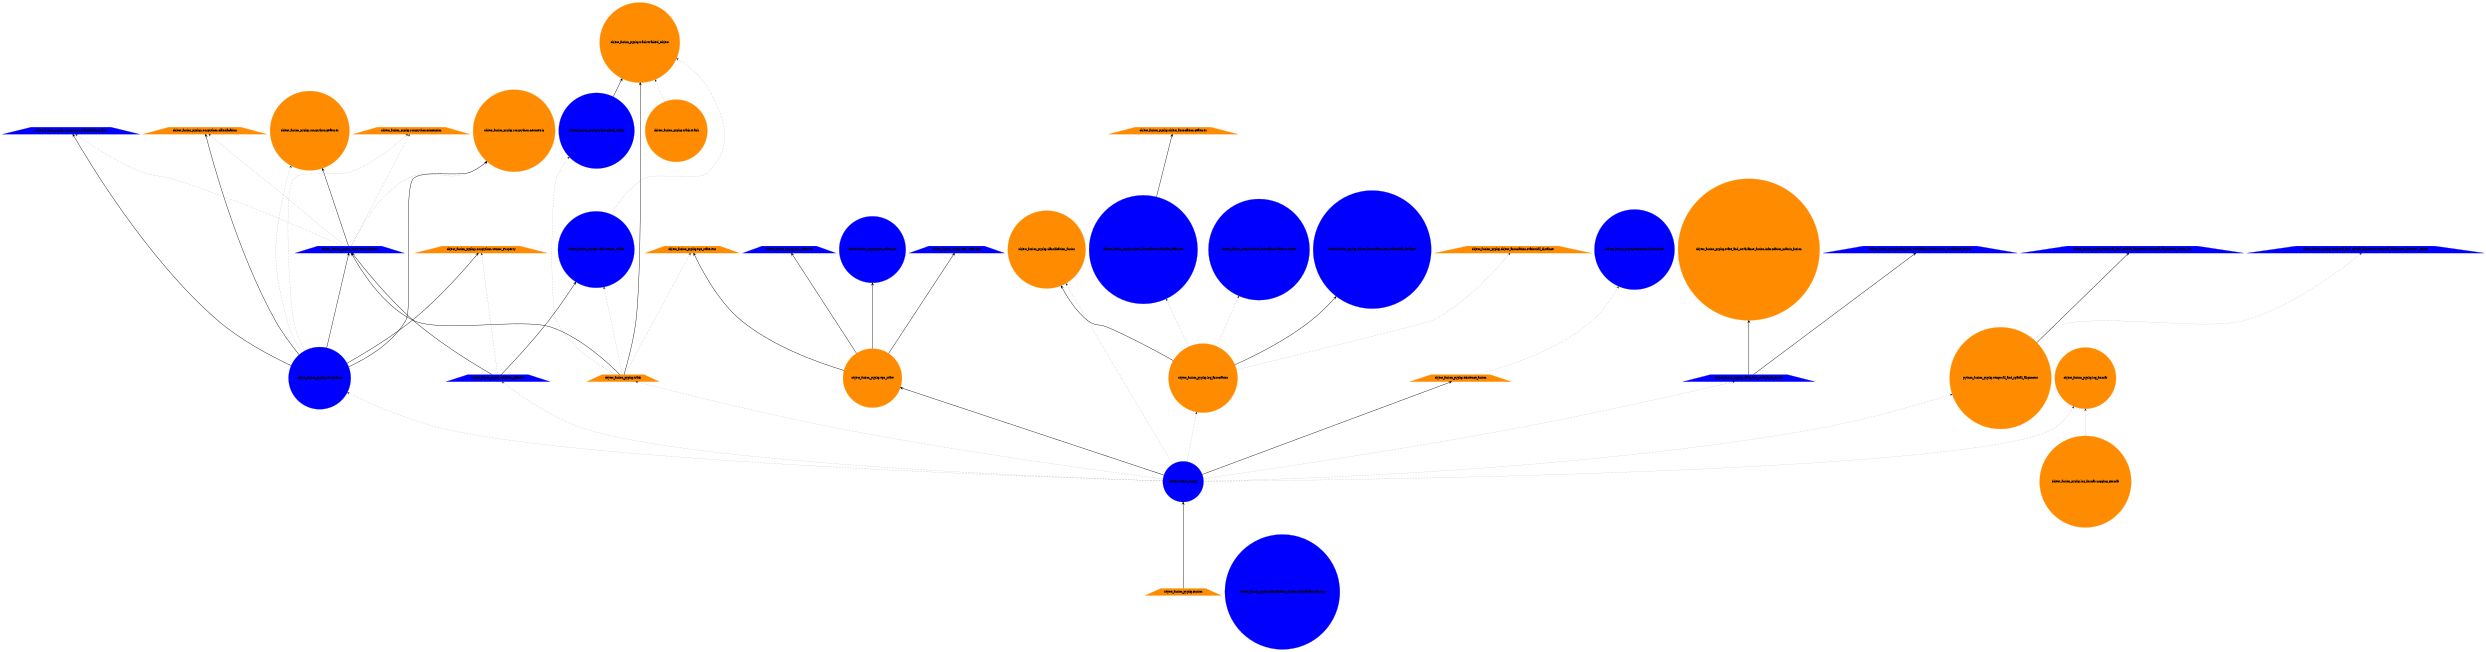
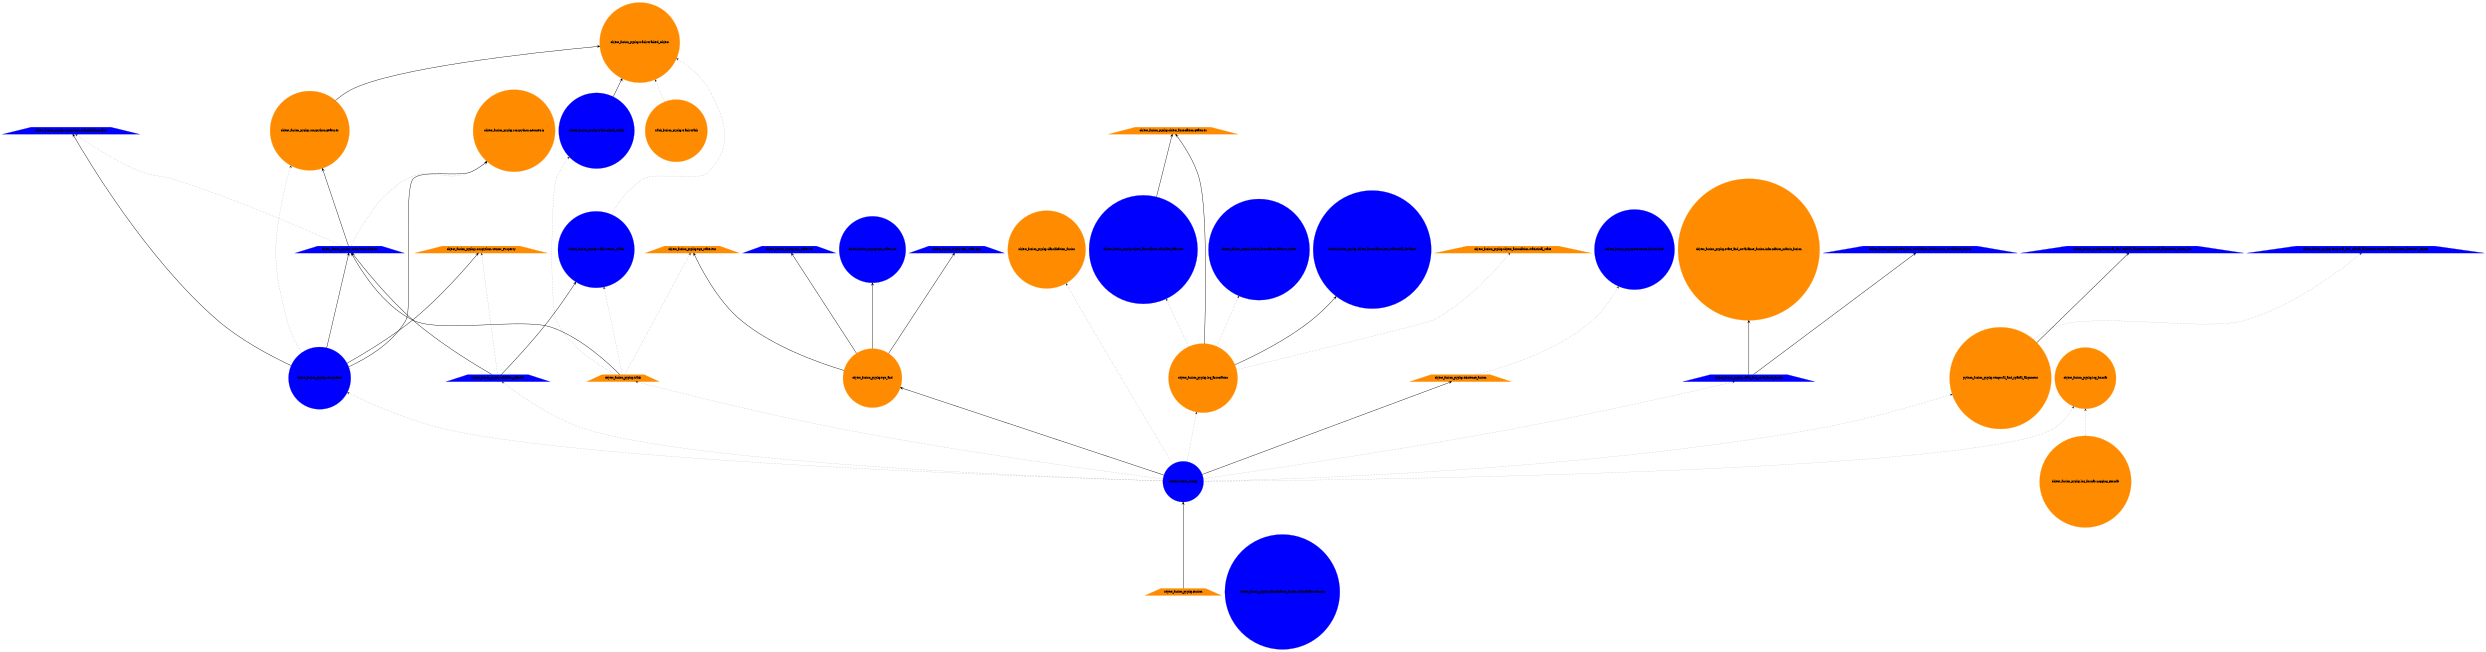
  digraph {
    rankdir=BT
    node [color=darkorange shape=circle style=filled]
    edge [arrowhead=open arrowtail=none style=dotted]
    n1 [color=blue label=object_fusion_pypkg]
    n2 [color=blue label="object_fusion_pypkg.Callback_Handler" shape=trapezium]
    n3 [label="object_fusion_pypkg.classification_fusion"]
-   n4 [label="object_fusion_pypkg.ego_state"]
+   n4 [label="object_fusion_pypkg.ego_and"]
    n5 [label="object_fusion_pypkg.existence_fusion" shape=trapezium]
    n6 [label="object_fusion_pypkg.log_format"]
    n7 [label="object_fusion_pypkg.log_association"]
    n8 [color=blue label="object_fusion_pypkg.ros2python"]
    n9 [color=blue label="object_fusion_pypkg.state_and_covariance_fusion" shape=trapezium]
    n10 [label="python_fusion_pypkg.temporal_and_spatial_alignment"]
    n11 [label="object_fusion_pypkg.track" shape=trapezium]
    n12 [color=blue label="object_fusion_pypkg.ros2python.Objects" shape=trapezium]
    n13 [label="object_fusion_pypkg.ros2python.Sensor_Property" shape=trapezium]
    n14 [color=blue label="object_fusion_pypkg.track.Sensor_Track"]
    n15 [color=blue label="object_fusion_pypkg.ego_state.Acc"]
    n16 [color=blue label="object_fusion_pypkg.ego_state.Ego" shape=trapezium]
    n17 [label="object_fusion_pypkg.ego_state.Pos" shape=trapezium]
    n18 [color=blue label="object_fusion_pypkg.ego_state.Vel" shape=trapezium]
    n19 [color=blue label="object_fusion_pypkg.existence_fusion.fuse"]
    n20 [label="object_fusion_pypkg.object_association.Features" shape=trapezium]
    n21 [color=blue label="object_fusion_pypkg.object_association.calculate_features"]
    n22 [color=blue label="object_fusion_pypkg.object_association.feature_select"]
    n23 [color=blue label="object_fusion_pypkg.object_association.get_statistical_distance"]
-   n24 [label="object_fusion_pypkg.object_association.statistical_distance" shape=trapezium]
-   n25 [label="object_fusion_pypkg.ros2python.Classification" shape=trapezium]
+   n24 [label="object_fusion_pypkg.object_association.statistical_state" shape=trapezium]
    n26 [color=blue label="object_fusion_pypkg.ros2python.ClassificationMass" shape=trapezium]
-   n27 [label="object_fusion_pypkg.ros2python.Dimension" shape=trapezium]
    n28 [label="object_fusion_pypkg.ros2python.Features"]
    n29 [label="object_fusion_pypkg.ros2python.Geometric"]
    n30 [color=blue label="object_fusion_pypkg.state_and_covariance_fusion.cross_covariance_fusion" shape=trapezium]
    n31 [label="object_fusion_pypkg.state_and_covariance_fusion.information_matrix_fusion"]
    n32 [color=blue label="object_fusion_pypkg.temporal_and_spatial_alignment.temporal_alignment_detected_object" shape=trapezium]
    n33 [color=blue label="object_fusion_pypkg.temporal_and_spatial_alignment.temporal_alignment_object_list" shape=trapezium]
    n34 [color=blue label="object_fusion_pypkg.track.Global_Track"]
    n35 [label="object_fusion_pypkg.track.Tracked_Object"]
    n36 [label="object_fusion_pypkg.Fusion" shape=trapezium]
    n37 [color=blue label="object_fusion_pypkg.classification_fusion.ClassificationFusion"]
    n38 [label="object_fusion_pypkg.log_format.Logging_Format"]
-   n39 [label="object_fusion_pypkg.track.Track"]
+   n39 [label="track_fusion_pypkg.track.Track"]
    n1 -> n2
    n1 -> n3
    n1 -> n4 [style=bold]
    n1 -> n5 [style=bold]
    n1 -> n6
    n1 -> n7
    n1 -> n8
    n1 -> n9
    n1 -> n10
    n1 -> n11
    n2 -> n12 [style=bold]
    n2 -> n13
    n2 -> n14 [style=bold]
    n4 -> n15 [style=bold]
    n4 -> n16 [style=bold]
    n4 -> n17 [style=bold]
    n4 -> n18 [style=bold]
    n5 -> n19
-   n7 -> n3 [style=bold]
+   n7 -> n20 [style=bold]
    n7 -> n21
    n7 -> n22
    n7 -> n23 [style=bold]
    n7 -> n24
    n8 -> n12 [style=bold]
    n8 -> n13 [style=bold]
-   n8 -> n25 [style=bold]
    n8 -> n26 [style=bold]
-   n8 -> n27
    n8 -> n28
    n8 -> n29 [style=bold]
    n9 -> n30 [style=bold]
    n9 -> n31 [style=bold]
    n10 -> n32
    n10 -> n33 [style=bold]
    n11 -> n12 [style=bold]
    n11 -> n14
    n11 -> n17
    n11 -> n34
-   n11 -> n35 [style=bold]
-   n12 -> n25
+   n28 -> n35 [style=bold]
    n12 -> n26
-   n12 -> n27
    n12 -> n28 [style=bold]
    n12 -> n29
    n14 -> n35
    n21 -> n20 [style=bold]
    n34 -> n35 [style=bold]
    n36 -> n1 [style=bold]
    n38 -> n6
    n39 -> n35
  }
